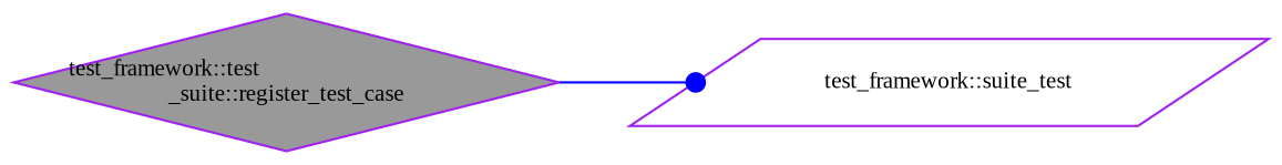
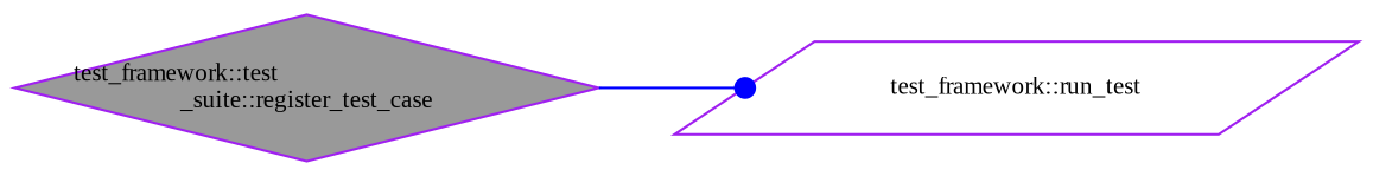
  digraph {
    rankdir=LR
    fontname="Liberation Serif"
    node [color=purple fontname="Liberation Serif" fontsize=10 style=filled]
    n1 [fillcolor=grey60 fontcolor=black height=0.2 label="test_framework::test\l_suite::register_test_case" shape=diamond width=0.4]
-   n2 [fillcolor=white height=0.2 label="test_framework::suite_test" shape=parallelogram width=0.4]
+   n2 [fillcolor=white height=0.2 label="test_framework::run_test" shape=parallelogram width=0.4]
    n1 -> n2 [color=blue fontname="Liberation Serif" fontsize=10 labelfontname=Helvetica labelfontsize=10 style=solid arrowhead=dot]
  }
